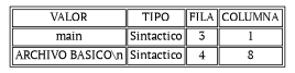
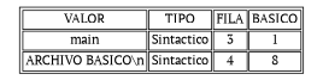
  digraph {
    rankdir=LR
    fontname="PT Serif"
-   n1 [label=< <table border='1' cellborder='1'> <tr> <td>VALOR</td> <td>TIPO</td> <td>FILA</td> <td>COLUMNA</td> </tr> <tr> <td>main</td> <td>Sintactico</td> <td>3</td> <td>1</td> </tr> <tr> <td>ARCHIVO BASICO\n</td> <td>Sintactico</td> <td>4</td> <td>8</td> </tr> </table> > shape=plaintext fontname="PT Serif"]
+   n1 [label=< <table border='1' cellborder='1'> <tr> <td>VALOR</td> <td>TIPO</td> <td>FILA</td> <td>BASICO</td> </tr> <tr> <td>main</td> <td>Sintactico</td> <td>3</td> <td>1</td> </tr> <tr> <td>ARCHIVO BASICO\n</td> <td>Sintactico</td> <td>4</td> <td>8</td> </tr> </table> > shape=plaintext fontname="PT Serif"]
  }
